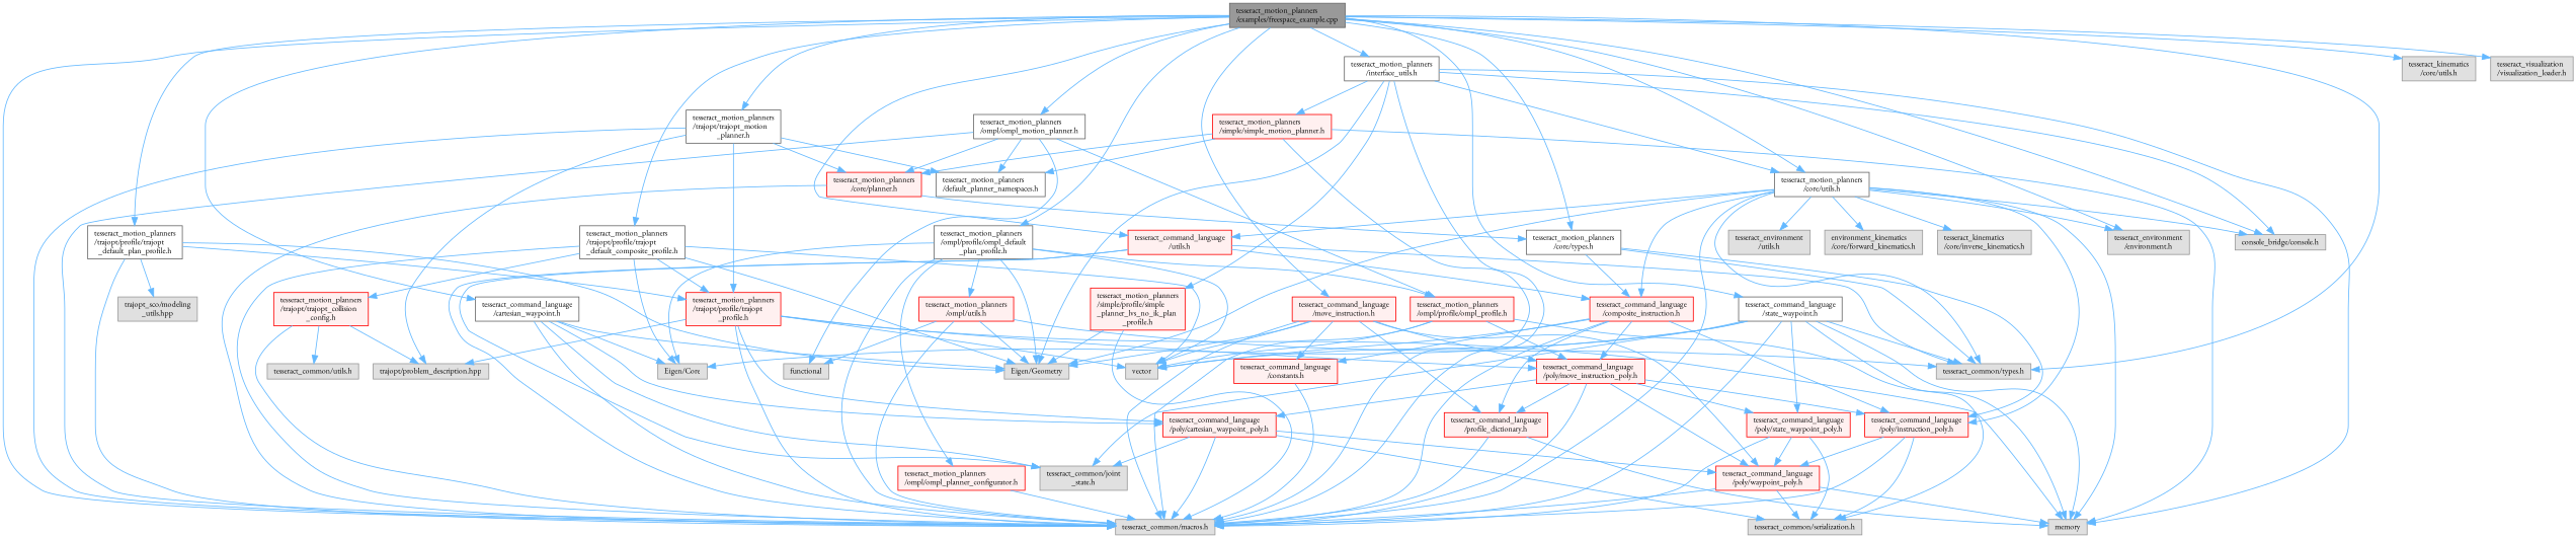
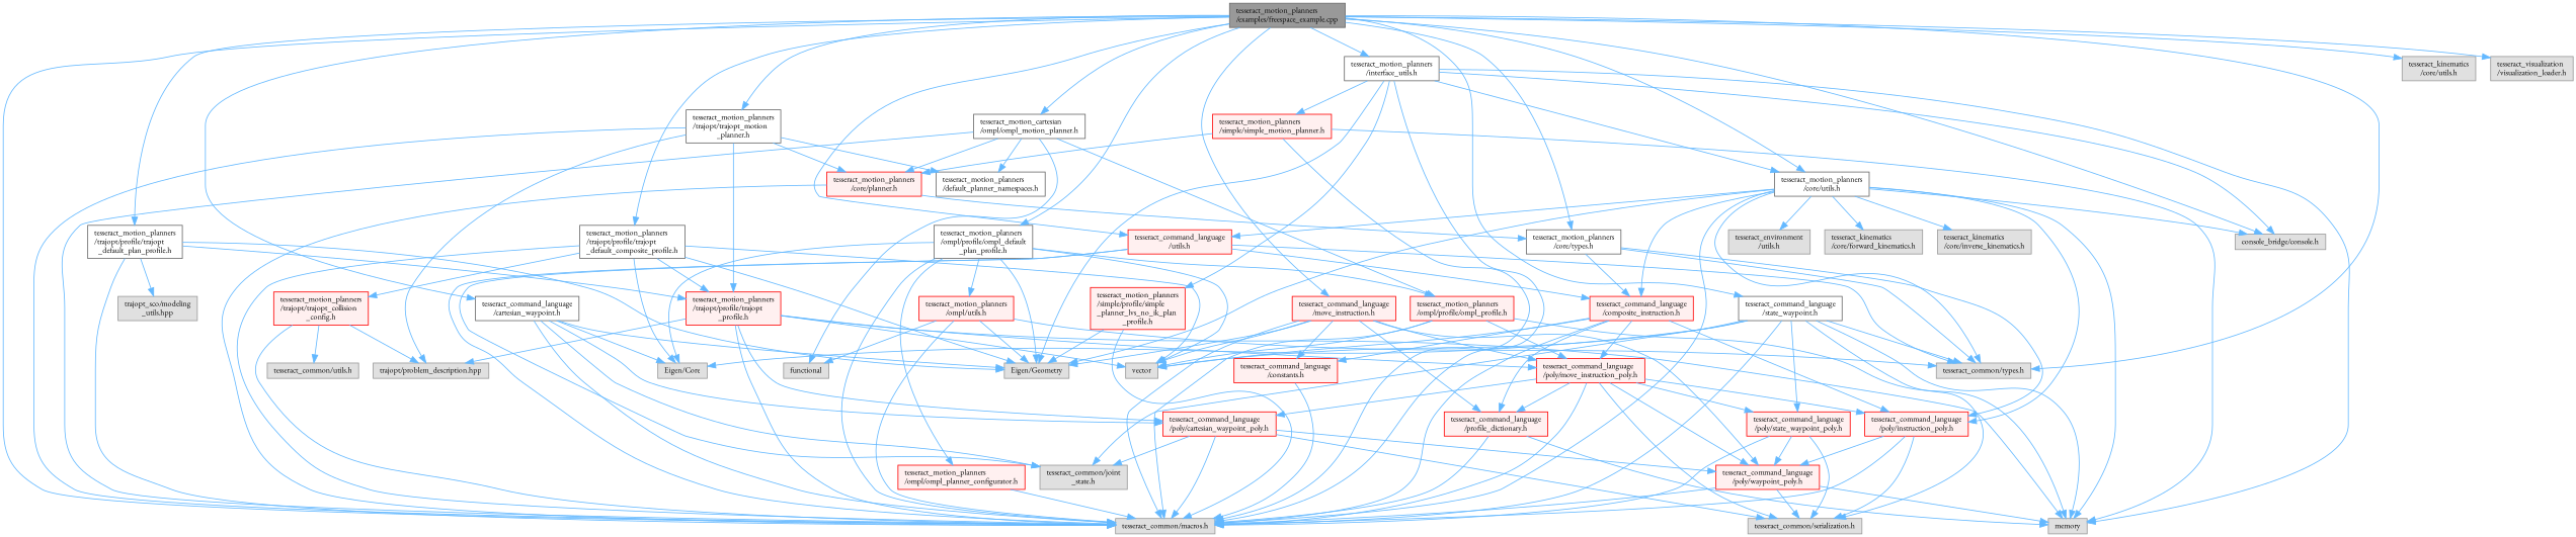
  digraph {
    fontname="EB Garamond"
    node [color=grey60 fillcolor="#E0E0E0" fontname="EB Garamond" fontsize=10 shape=box style=filled]
    edge [color=steelblue1 fontname="EB Garamond" fontsize=10 labelfontname=Helvetica labelfontsize=10 style=solid]
    n1 [color=gray40 fillcolor=grey60 fontcolor=black height=0.2 label="tesseract_motion_planners\l/examples/freespace_example.cpp" width=0.4]
    n2 [height=0.2 label="tesseract_common/macros.h" width=0.4]
    n3 [height=0.2 label="console_bridge/console.h" width=0.4]
    n4 [height=0.2 label="tesseract_common/types.h" width=0.4]
    n5 [height=0.2 label="tesseract_kinematics\l/core/utils.h" width=0.4]
-   n6 [height=0.2 label="tesseract_environment\l/environment.h" width=0.4]
    n7 [color=grey40 fillcolor=white height=0.2 label="tesseract_motion_planners\l/ompl/profile/ompl_default\l_plan_profile.h" width=0.4]
-   n8 [color=grey40 fillcolor=white height=0.2 label="tesseract_motion_planners\l/ompl/ompl_motion_planner.h" width=0.4]
+   n8 [color=grey40 fillcolor=white height=0.2 label="tesseract_motion_cartesian\l/ompl/ompl_motion_planner.h" width=0.4]
    n9 [color=grey40 fillcolor=white height=0.2 label="tesseract_motion_planners\l/core/types.h" width=0.4]
    n10 [color=grey40 fillcolor=white height=0.2 label="tesseract_motion_planners\l/trajopt/trajopt_motion\l_planner.h" width=0.4]
    n11 [color=grey40 fillcolor=white height=0.2 label="tesseract_motion_planners\l/trajopt/profile/trajopt\l_default_plan_profile.h" width=0.4]
    n12 [color=grey40 fillcolor=white height=0.2 label="tesseract_motion_planners\l/trajopt/profile/trajopt\l_default_composite_profile.h" width=0.4]
    n13 [color=grey40 fillcolor=white height=0.2 label="tesseract_motion_planners\l/core/utils.h" width=0.4]
    n14 [color=red fillcolor="#FFF0F0" height=0.2 label="tesseract_command_language\l/utils.h" width=0.4]
    n15 [color=grey40 fillcolor=white height=0.2 label="tesseract_motion_planners\l/interface_utils.h" width=0.4]
    n16 [height=0.2 label="tesseract_visualization\l/visualization_loader.h" width=0.4]
    n17 [color=grey40 fillcolor=white height=0.2 label="tesseract_command_language\l/state_waypoint.h" width=0.4]
    n18 [color=grey40 fillcolor=white height=0.2 label="tesseract_command_language\l/cartesian_waypoint.h" width=0.4]
    n19 [color=red fillcolor="#FFF0F0" height=0.2 label="tesseract_command_language\l/move_instruction.h" width=0.4]
    n20 [height=0.2 label=vector width=0.4]
    n21 [height=0.2 label="Eigen/Geometry" width=0.4]
    n22 [height=0.2 label="Eigen/Core" width=0.4]
    n23 [color=red fillcolor="#FFF0F0" height=0.2 label="tesseract_motion_planners\l/ompl/utils.h" width=0.4]
    n24 [color=red fillcolor="#FFF0F0" height=0.2 label="tesseract_motion_planners\l/ompl/ompl_planner_configurator.h" width=0.4]
    n25 [color=red fillcolor="#FFF0F0" height=0.2 label="tesseract_motion_planners\l/ompl/profile/ompl_profile.h" width=0.4]
    n26 [height=0.2 label=functional width=0.4]
    n27 [color=grey40 fillcolor=white height=0.2 label="tesseract_motion_planners\l/default_planner_namespaces.h" width=0.4]
    n28 [color=red fillcolor="#FFF0F0" height=0.2 label="tesseract_motion_planners\l/core/planner.h" width=0.4]
    n29 [color=red fillcolor="#FFF0F0" height=0.2 label="tesseract_command_language\l/poly/instruction_poly.h" width=0.4]
    n30 [color=red fillcolor="#FFF0F0" height=0.2 label="tesseract_command_language\l/composite_instruction.h" width=0.4]
    n31 [height=0.2 label="trajopt/problem_description.hpp" width=0.4]
    n32 [color=red fillcolor="#FFF0F0" height=0.2 label="tesseract_motion_planners\l/trajopt/profile/trajopt\l_profile.h" width=0.4]
    n33 [height=0.2 label="trajopt_sco/modeling\l_utils.hpp" width=0.4]
    n34 [color=red fillcolor="#FFF0F0" height=0.2 label="tesseract_motion_planners\l/trajopt/trajopt_collision\l_config.h" width=0.4]
    n35 [height=0.2 label=memory width=0.4]
    n36 [height=0.2 label="tesseract_environment\l/utils.h" width=0.4]
-   n37 [height=0.2 label="environment_kinematics\l/core/forward_kinematics.h" width=0.4]
+   n37 [height=0.2 label="tesseract_kinematics\l/core/forward_kinematics.h" width=0.4]
    n38 [height=0.2 label="tesseract_kinematics\l/core/inverse_kinematics.h" width=0.4]
    n39 [height=0.2 label="tesseract_common/joint\l_state.h" width=0.4]
    n40 [color=red fillcolor="#FFF0F0" height=0.2 label="tesseract_motion_planners\l/simple/simple_motion_planner.h" width=0.4]
    n41 [color=red fillcolor="#FFF0F0" height=0.2 label="tesseract_motion_planners\l/simple/profile/simple\l_planner_lvs_no_ik_plan\l_profile.h" width=0.4]
    n42 [height=0.2 label="tesseract_common/serialization.h" width=0.4]
    n43 [color=red fillcolor="#FFF0F0" height=0.2 label="tesseract_command_language\l/poly/state_waypoint_poly.h" width=0.4]
    n44 [color=red fillcolor="#FFF0F0" height=0.2 label="tesseract_command_language\l/poly/cartesian_waypoint_poly.h" width=0.4]
    n45 [color=red fillcolor="#FFF0F0" height=0.2 label="tesseract_command_language\l/poly/move_instruction_poly.h" width=0.4]
    n46 [color=red fillcolor="#FFF0F0" height=0.2 label="tesseract_command_language\l/poly/waypoint_poly.h" width=0.4]
    n47 [color=red fillcolor="#FFF0F0" height=0.2 label="tesseract_command_language\l/profile_dictionary.h" width=0.4]
    n48 [color=red fillcolor="#FFF0F0" height=0.2 label="tesseract_command_language\l/constants.h" width=0.4]
    n49 [height=0.2 label="tesseract_common/utils.h" width=0.4]
    n1 -> n2
    n1 -> n3
    n1 -> n4
    n1 -> n5
-   n1 -> n6
    n1 -> n7
    n1 -> n8
    n1 -> n9
    n1 -> n10
    n1 -> n11
    n1 -> n12
    n1 -> n13
    n1 -> n14
    n1 -> n15
    n1 -> n16
    n1 -> n17
    n1 -> n18
    n1 -> n19
    n7 -> n2
    n7 -> n20
    n7 -> n21
    n7 -> n22
    n7 -> n23
    n7 -> n24
    n7 -> n25
    n8 -> n2
    n8 -> n25
    n8 -> n26
    n8 -> n27
    n8 -> n28
    n9 -> n4
    n9 -> n29
    n9 -> n30
    n10 -> n2
    n10 -> n27
    n10 -> n28
    n10 -> n31
    n10 -> n32
    n11 -> n2
    n11 -> n21
    n11 -> n32
    n11 -> n33
    n12 -> n2
    n12 -> n20
    n12 -> n21
    n12 -> n22
    n12 -> n32
    n12 -> n34
    n13 -> n2
    n13 -> n3
    n13 -> n4
-   n13 -> n6
    n13 -> n14
    n13 -> n21
    n13 -> n29
    n13 -> n30
    n13 -> n35
    n13 -> n36
    n13 -> n37
    n13 -> n38
    n14 -> n2
    n14 -> n4
    n14 -> n30
    n14 -> n39
    n15 -> n2
    n15 -> n3
    n15 -> n13
    n15 -> n21
    n15 -> n35
    n15 -> n40
    n15 -> n41
    n17 -> n2
    n17 -> n4
    n17 -> n20
    n17 -> n22
    n17 -> n35
    n17 -> n39
    n17 -> n42
    n17 -> n43
    n18 -> n2
    n18 -> n21
    n18 -> n22
    n18 -> n39
    n18 -> n44
    n19 -> n2
    n19 -> n20
    n19 -> n21
    n19 -> n45
    n19 -> n46
    n19 -> n47
    n19 -> n48
    n23 -> n2
    n23 -> n4
    n23 -> n21
    n23 -> n26
    n24 -> n2
    n25 -> n2
    n25 -> n20
    n25 -> n35
    n25 -> n45
    n28 -> n2
    n28 -> n9
    n29 -> n2
    n29 -> n42
    n29 -> n46
    n30 -> n2
    n30 -> n20
    n30 -> n29
    n30 -> n45
    n30 -> n47
    n30 -> n48
    n32 -> n2
    n32 -> n20
    n32 -> n31
    n32 -> n35
    n32 -> n44
    n32 -> n45
    n34 -> n2
    n34 -> n31
    n34 -> n49
    n40 -> n2
-   n40 -> n27
    n40 -> n28
    n40 -> n35
    n41 -> n2
    n41 -> n21
    n43 -> n2
    n43 -> n42
    n43 -> n46
    n44 -> n2
    n44 -> n39
    n44 -> n42
    n44 -> n46
    n45 -> n2
    n45 -> n29
+   n45 -> n42
    n45 -> n43
    n45 -> n44
    n45 -> n46
    n45 -> n47
    n46 -> n2
    n46 -> n35
    n46 -> n42
    n47 -> n2
    n47 -> n35
    n48 -> n2
  }
